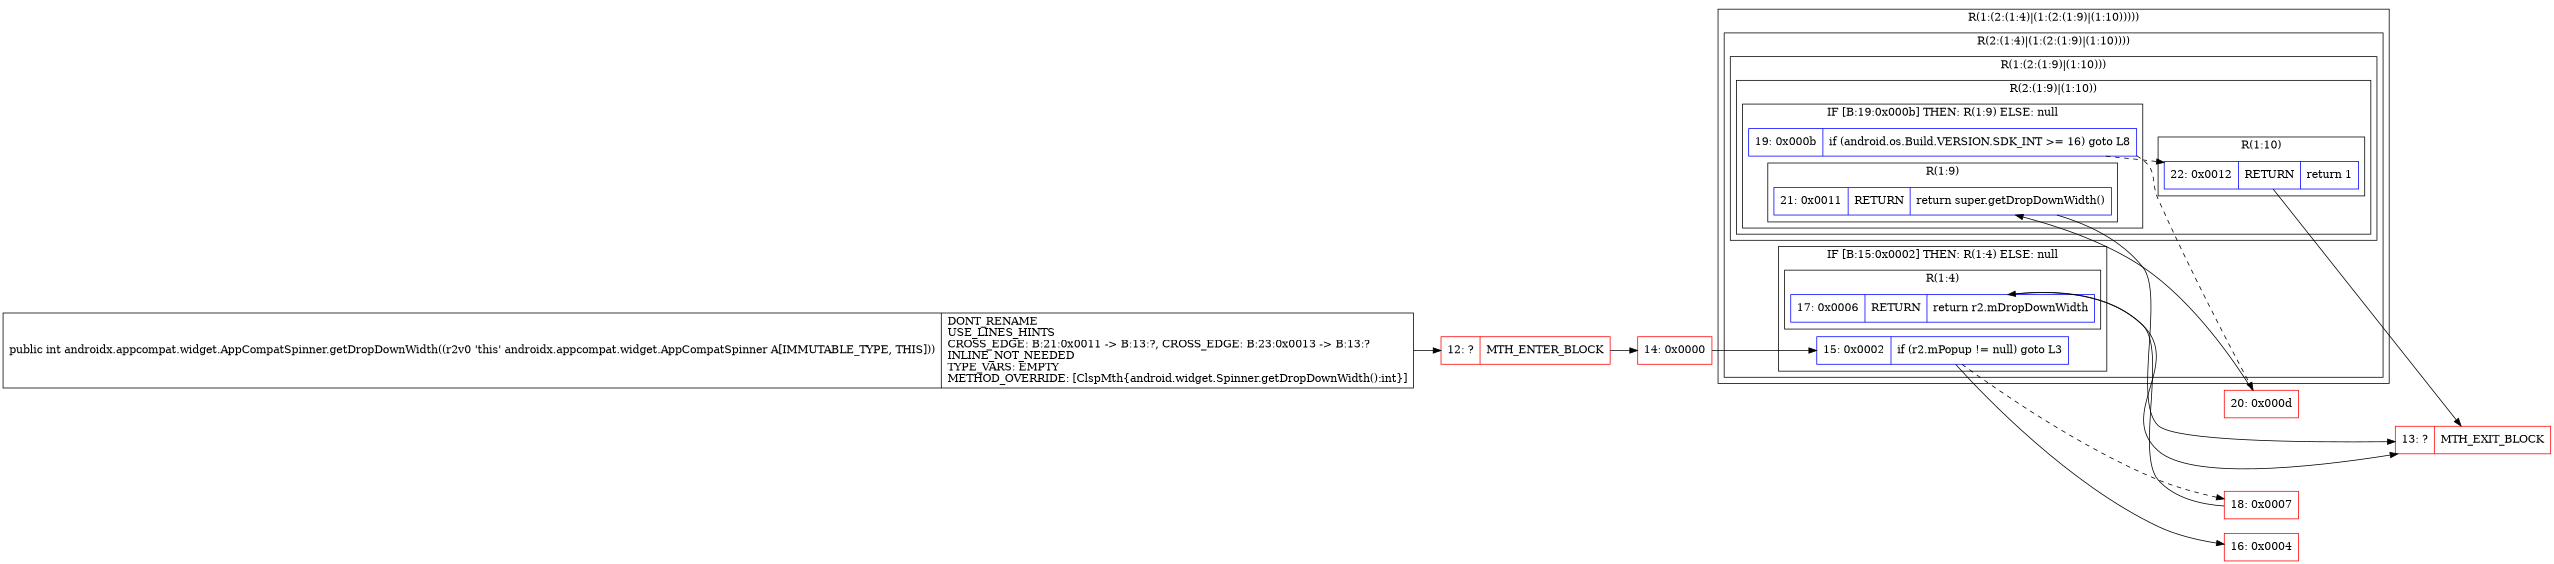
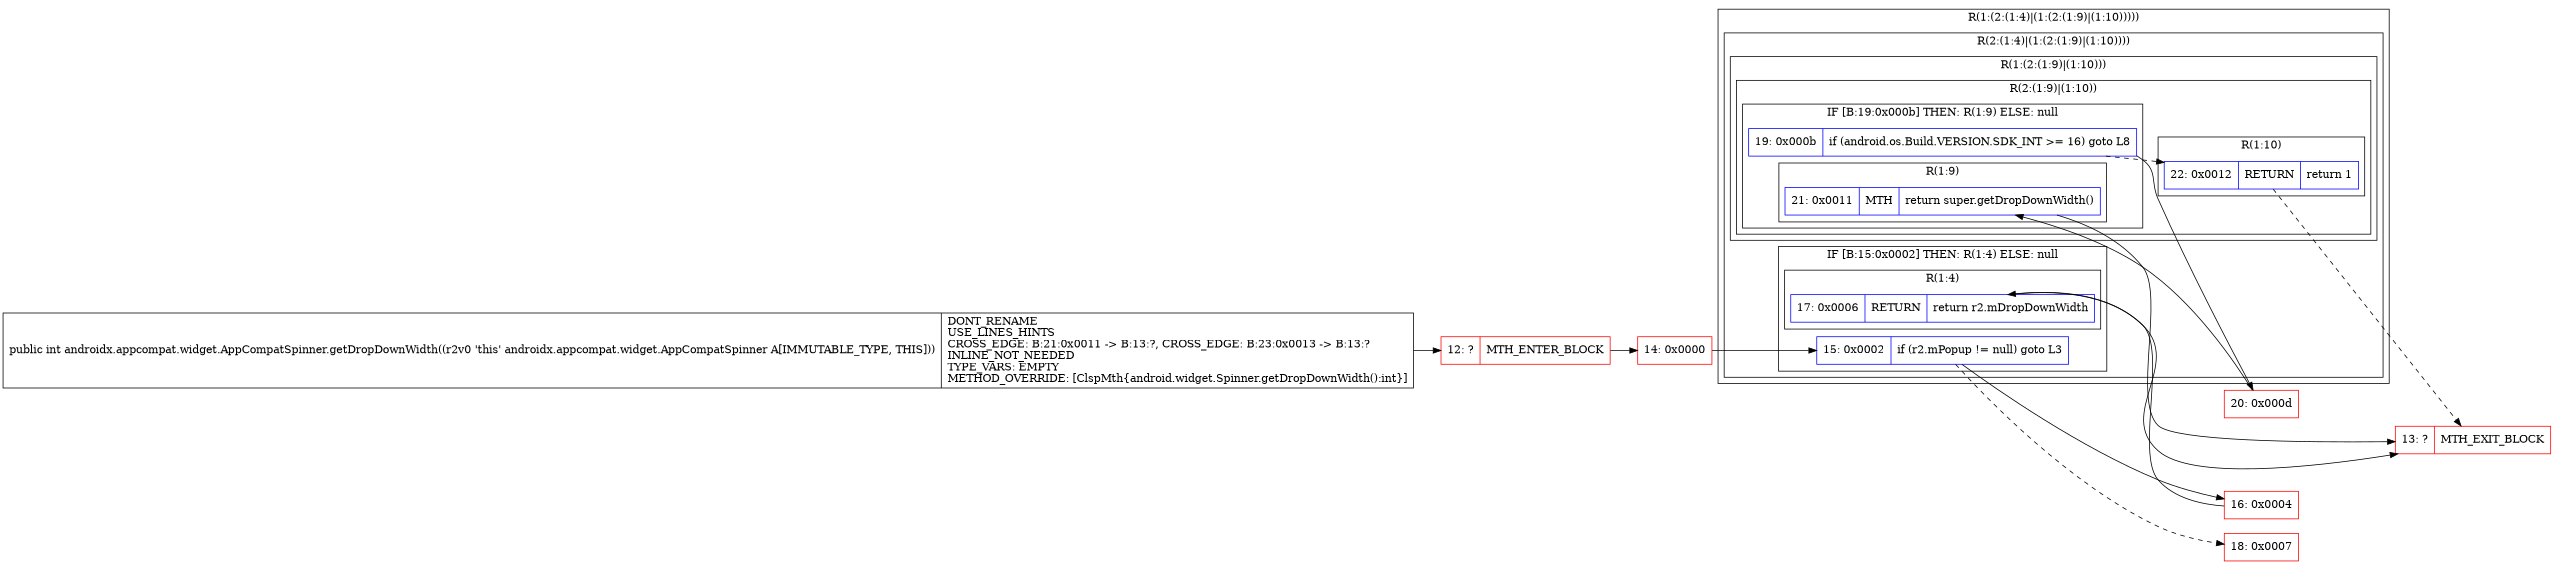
  digraph {
    rankdir=LR
    node [color=red shape=record]
    n1 [color=blue label="{17\:\ 0x0006|RETURN\l|return r2.mDropDownWidth\l}"]
    n2 [color=blue label="{15\:\ 0x0002|if (r2.mPopup != null) goto L3\l}"]
-   n3 [color=blue label="{21\:\ 0x0011|RETURN\l|return super.getDropDownWidth()\l}"]
+   n3 [color=blue label="{21\:\ 0x0011|MTH\l|return super.getDropDownWidth()\l}"]
    n4 [color=blue label="{19\:\ 0x000b|if (android.os.Build.VERSION.SDK_INT \>= 16) goto L8\l}"]
    n5 [color=blue label="{22\:\ 0x0012|RETURN\l|return 1\l}"]
    n6 [label="{13\:\ ?|MTH_EXIT_BLOCK\l}"]
    n7 [label="{16\:\ 0x0004}"]
    n8 [label="{18\:\ 0x0007}"]
    n9 [label="{20\:\ 0x000d}"]
    n10 [label="{12\:\ ?|MTH_ENTER_BLOCK\l}"]
    n11 [label="{14\:\ 0x0000}"]
    n12 [label="{public int androidx.appcompat.widget.AppCompatSpinner.getDropDownWidth((r2v0 'this' androidx.appcompat.widget.AppCompatSpinner A[IMMUTABLE_TYPE, THIS]))  | DONT_RENAME\lUSE_LINES_HINTS\lCROSS_EDGE: B:21:0x0011 \-\> B:13:?, CROSS_EDGE: B:23:0x0013 \-\> B:13:?\lINLINE_NOT_NEEDED\lTYPE_VARS: EMPTY\lMETHOD_OVERRIDE: [ClspMth\{android.widget.Spinner.getDropDownWidth():int\}]\l}" color=""]
    subgraph cluster_1 {
      label="R(1:(2:(1:4)|(1:(2:(1:9)|(1:10)))))"
      subgraph cluster_2 {
        label="R(2:(1:4)|(1:(2:(1:9)|(1:10))))"
        subgraph cluster_3 {
          label="IF [B:15:0x0002] THEN: R(1:4) ELSE: null"
          n2
          subgraph cluster_4 {
            label="R(1:4)"
            n1
          }
        }
        subgraph cluster_5 {
          label="R(1:(2:(1:9)|(1:10)))"
          subgraph cluster_6 {
            label="R(2:(1:9)|(1:10))"
            subgraph cluster_7 {
              label="IF [B:19:0x000b] THEN: R(1:9) ELSE: null"
              n4
              subgraph cluster_8 {
                label="R(1:9)"
                n3
              }
            }
            subgraph cluster_9 {
              label="R(1:10)"
              n5
            }
          }
        }
      }
    }
    n1 -> n6
    n2 -> n7
    n2 -> n8 [style=dashed]
    n3 -> n6
    n4 -> n5 [style=dashed]
-   n4 -> n9 [style=dashed]
-   n5 -> n6
-   n8 -> n1
+   n4 -> n9
+   n5 -> n6 [style=dashed]
+   n7 -> n1
    n9 -> n3
    n10 -> n11
    n11 -> n2
    n12 -> n10
  }
